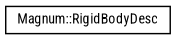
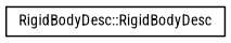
  digraph {
    rankdir=LR
    fontname="Roboto Condensed"
-   n1 [color=black fillcolor=white fontname="Roboto Condensed" fontsize=10 height=0.2 label="Magnum::RigidBodyDesc" shape=record style=filled width=0.4]
+   n1 [color=black fillcolor=white fontname="Roboto Condensed" fontsize=10 height=0.2 label="RigidBodyDesc::RigidBodyDesc" shape=record style=filled width=0.4]
  }
